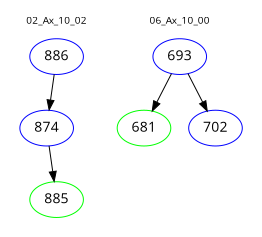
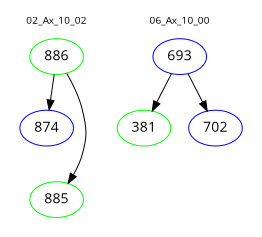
  digraph {
    fontname="Open Sans"
    node [color=blue fontname="Open Sans"]
    edge [color=black fontname="Open Sans"]
-   n1 [label=886]
+   n1 [color=green label=886]
    n2 [label=874]
    n3 [color=green label=885]
    n4 [label=693]
-   n5 [color=green label=681]
+   n5 [color=green label=381]
    n6 [label=702]
    subgraph cluster_1 {
      color=white
      fontsize=10
      label="02_Ax_10_02"
      n1
      n2
      n3
    }
    subgraph cluster_2 {
      color=white
      fontsize=10
      label="06_Ax_10_00"
      n4
      n5
      n6
    }
    n1 -> n2
-   n2 -> n3
+   n1 -> n3
    n4 -> n5
    n4 -> n6
  }
